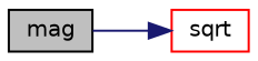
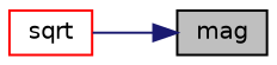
  digraph {
    rankdir=LR
    node [fontname=Helvetica fontsize=10 shape=record]
    n1 [color=black fillcolor=grey75 fontcolor=black height=0.2 label=mag style=filled width=0.4]
    n2 [color=red height=0.2 label=sqrt width=0.4]
-   n1 -> n2 [color=midnightblue fontname=Helvetica fontsize=10 labelfontname=Helvetica labelfontsize=10 style=solid]
+   n2 -> n1 [color=midnightblue fontname=Helvetica fontsize=10 labelfontname=Helvetica labelfontsize=10 style=solid]
  }
